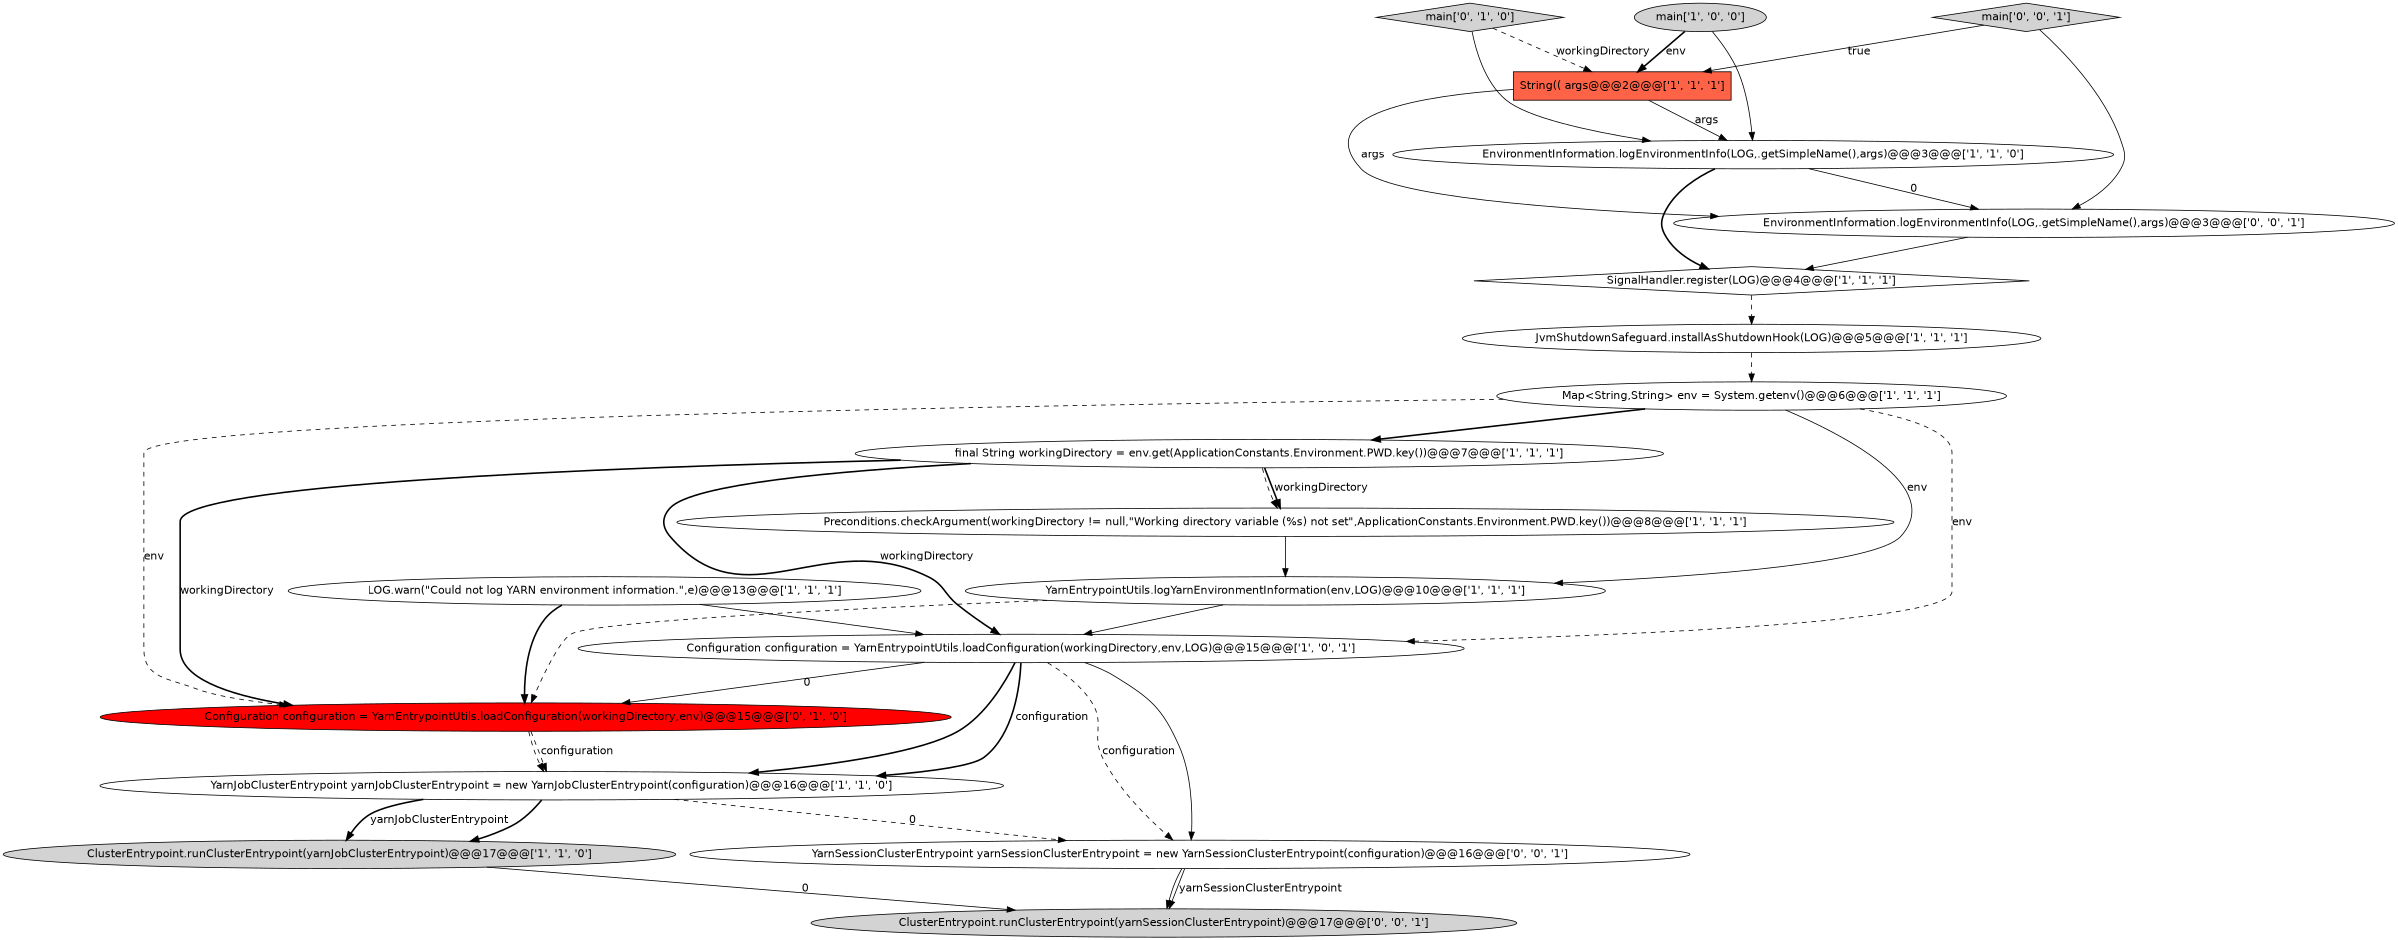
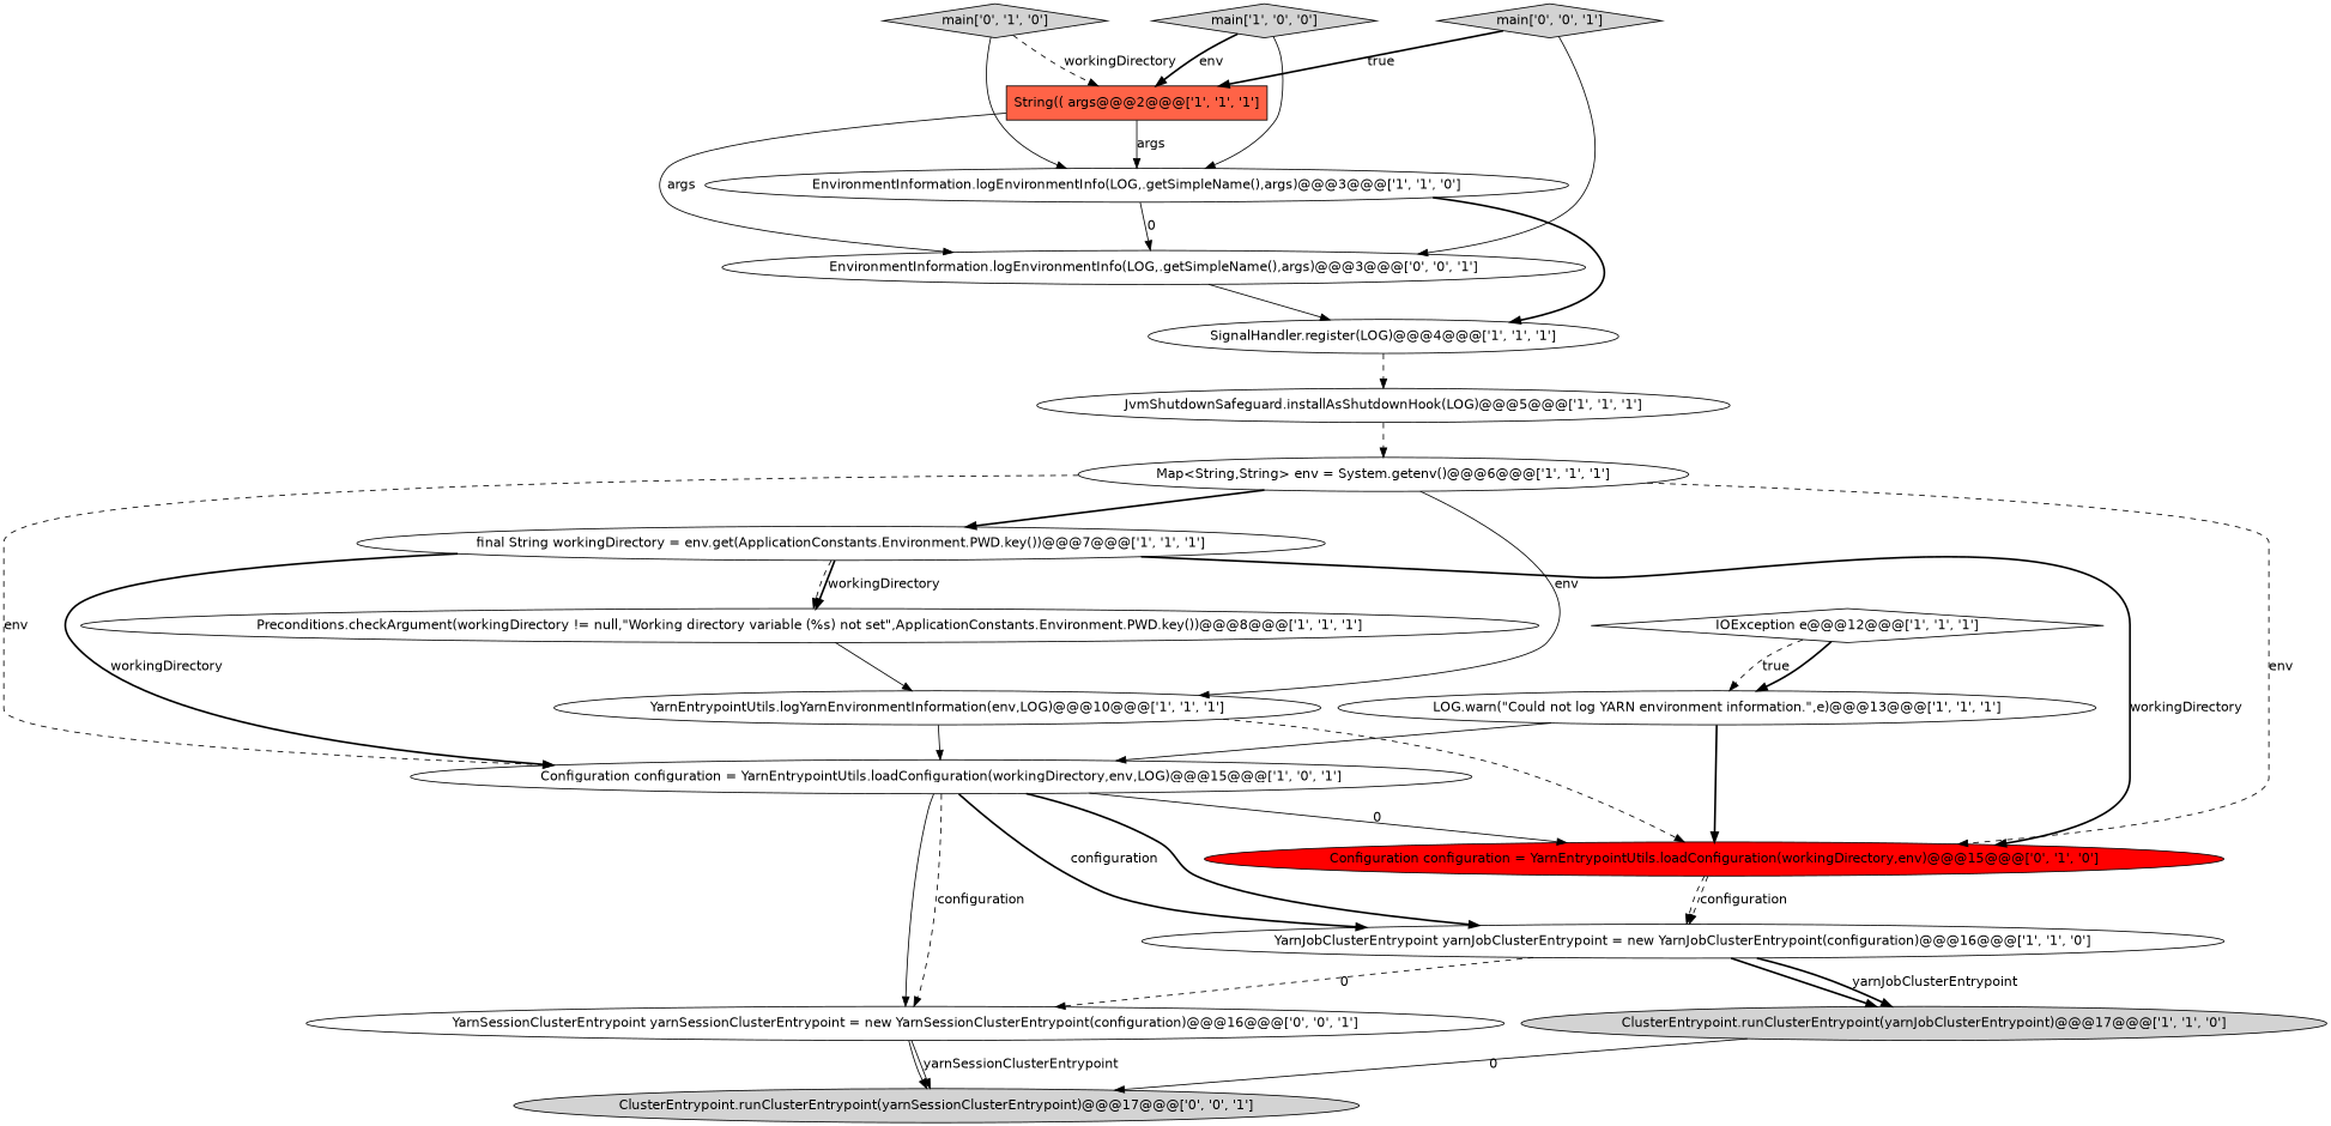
  digraph {
    fontname="DejaVu Sans"
    node [fillcolor=white fontname="DejaVu Sans" shape=ellipse style=filled]
    edge [fontname="DejaVu Sans" style=solid]
-   n1 [label="SignalHandler.register(LOG)@@@4@@@['1', '1', '1']" shape=diamond]
+   n1 [label="SignalHandler.register(LOG)@@@4@@@['1', '1', '1']"]
    n2 [label="JvmShutdownSafeguard.installAsShutdownHook(LOG)@@@5@@@['1', '1', '1']"]
    n3 [label="Map<String,String> env = System.getenv()@@@6@@@['1', '1', '1']"]
    n4 [fillcolor=lightgray label="main['0', '0', '1']" shape=diamond]
    n5 [fillcolor=tomato label="String(( args@@@2@@@['1', '1', '1']" shape=box]
    n6 [label="EnvironmentInformation.logEnvironmentInfo(LOG,.getSimpleName(),args)@@@3@@@['0', '0', '1']"]
    n7 [label="EnvironmentInformation.logEnvironmentInfo(LOG,.getSimpleName(),args)@@@3@@@['1', '1', '0']"]
    n8 [fillcolor=lightgray label="ClusterEntrypoint.runClusterEntrypoint(yarnSessionClusterEntrypoint)@@@17@@@['0', '0', '1']"]
    n9 [label="Configuration configuration = YarnEntrypointUtils.loadConfiguration(workingDirectory,env,LOG)@@@15@@@['1', '0', '1']"]
    n10 [fillcolor=red label="Configuration configuration = YarnEntrypointUtils.loadConfiguration(workingDirectory,env)@@@15@@@['0', '1', '0']"]
    n11 [label="YarnSessionClusterEntrypoint yarnSessionClusterEntrypoint = new YarnSessionClusterEntrypoint(configuration)@@@16@@@['0', '0', '1']"]
    n12 [label="YarnJobClusterEntrypoint yarnJobClusterEntrypoint = new YarnJobClusterEntrypoint(configuration)@@@16@@@['1', '1', '0']"]
    n13 [fillcolor=lightgray label="ClusterEntrypoint.runClusterEntrypoint(yarnJobClusterEntrypoint)@@@17@@@['1', '1', '0']"]
    n14 [label="LOG.warn(\"Could not log YARN environment information.\",e)@@@13@@@['1', '1', '1']"]
    n15 [label="Preconditions.checkArgument(workingDirectory != null,\"Working directory variable (%s) not set\",ApplicationConstants.Environment.PWD.key())@@@8@@@['1', '1', '1']"]
    n16 [label="YarnEntrypointUtils.logYarnEnvironmentInformation(env,LOG)@@@10@@@['1', '1', '1']"]
    n17 [fillcolor=lightgray label="main['0', '1', '0']" shape=diamond]
    n18 [label="final String workingDirectory = env.get(ApplicationConstants.Environment.PWD.key())@@@7@@@['1', '1', '1']"]
-   n20 [fillcolor=lightgray label="main['1', '0', '0']"]
+   n19 [label="IOException e@@@12@@@['1', '1', '1']" shape=diamond]
+   n20 [fillcolor=lightgray label="main['1', '0', '0']" shape=diamond]
    n1 -> n2 [style=dashed]
    n2 -> n3 [style=dashed]
    n3 -> n9 [label=env style=dashed]
    n3 -> n10 [label=env style=dashed]
    n3 -> n16 [label=env]
    n3 -> n18 [style=bold]
-   n4 -> n5 [label=true]
+   n4 -> n5 [label=true style=bold]
    n4 -> n6
    n5 -> n6 [label=args]
    n5 -> n7 [label=args]
    n6 -> n1
    n7 -> n1 [style=bold]
    n7 -> n6 [label=0]
    n9 -> n10 [label=0]
    n9 -> n11
    n9 -> n11 [label=configuration style=dashed]
    n9 -> n12 [label=configuration style=bold]
    n9 -> n12 [style=bold]
    n10 -> n12 [style=dashed]
    n10 -> n12 [label=configuration style=dashed]
    n11 -> n8 [label=yarnSessionClusterEntrypoint]
    n11 -> n8
    n12 -> n11 [label=0 style=dashed]
    n12 -> n13 [style=bold]
    n12 -> n13 [label=yarnJobClusterEntrypoint style=bold]
    n13 -> n8 [label=0]
    n14 -> n9
    n14 -> n10 [style=bold]
    n15 -> n16
    n16 -> n9
    n16 -> n10 [style=dashed]
    n17 -> n5 [label=workingDirectory style=dashed]
    n17 -> n7
    n18 -> n9 [label=workingDirectory style=bold]
    n18 -> n10 [label=workingDirectory style=bold]
    n18 -> n15 [style=dashed]
    n18 -> n15 [label=workingDirectory style=bold]
+   n19 -> n14 [label=true style=dashed]
+   n19 -> n14 [style=bold]
    n20 -> n5 [label=env style=bold]
    n20 -> n7
  }
